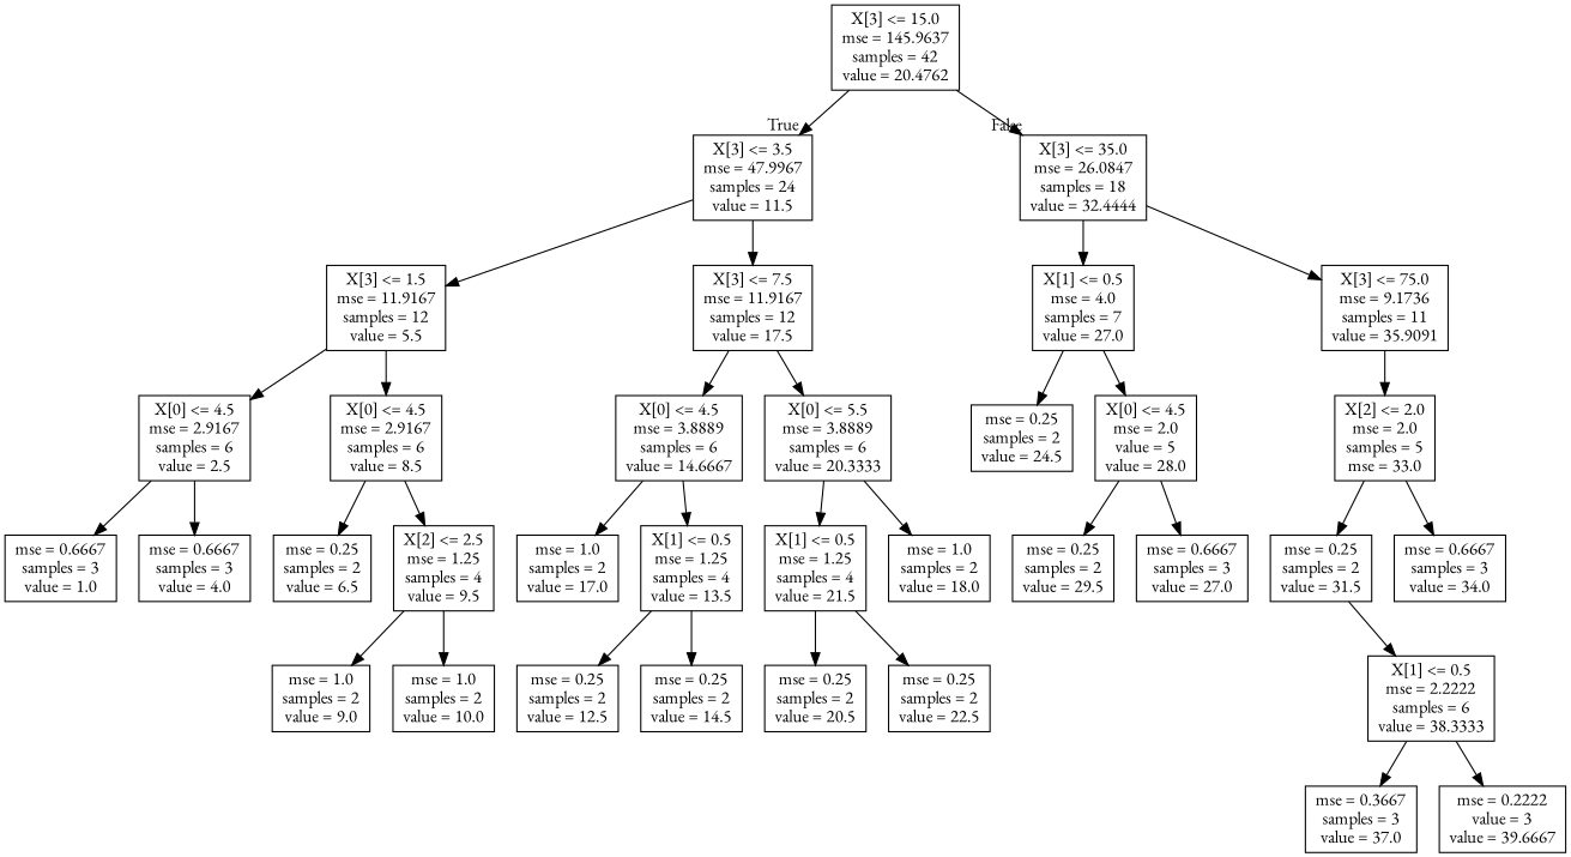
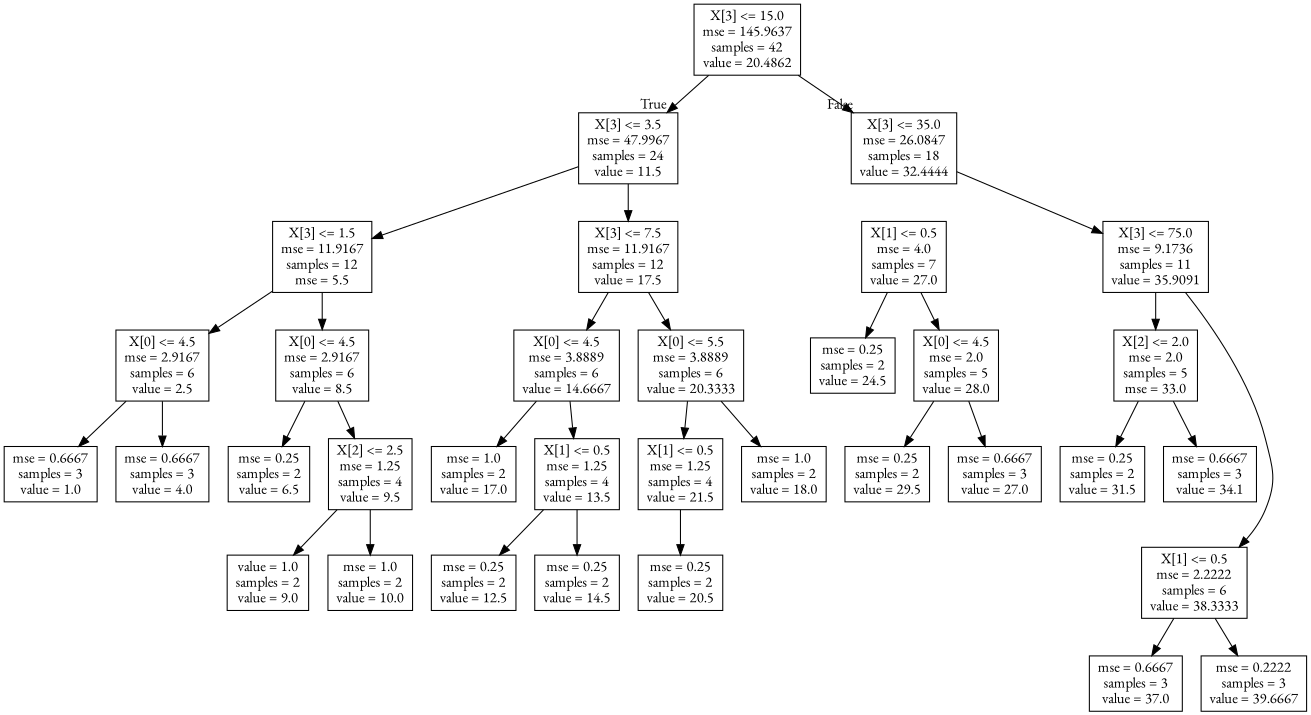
  digraph {
    fontname="EB Garamond"
    node [fontname="EB Garamond" shape=box]
    edge [fontname="EB Garamond"]
-   n1 [label="X[3] <= 15.0\nmse = 145.9637\nsamples = 42\nvalue = 20.4762"]
+   n1 [label="X[3] <= 15.0\nmse = 145.9637\nsamples = 42\nvalue = 20.4862"]
    n2 [label="X[3] <= 3.5\nmse = 47.9967\nsamples = 24\nvalue = 11.5"]
    n3 [label="X[3] <= 35.0\nmse = 26.0847\nsamples = 18\nvalue = 32.4444"]
-   n4 [label="X[3] <= 1.5\nmse = 11.9167\nsamples = 12\nvalue = 5.5"]
+   n4 [label="X[3] <= 1.5\nmse = 11.9167\nsamples = 12\nmse = 5.5"]
    n5 [label="X[3] <= 7.5\nmse = 11.9167\nsamples = 12\nvalue = 17.5"]
    n6 [label="X[1] <= 0.5\nmse = 4.0\nsamples = 7\nvalue = 27.0"]
    n7 [label="X[3] <= 75.0\nmse = 9.1736\nsamples = 11\nvalue = 35.9091"]
    n8 [label="X[0] <= 4.5\nmse = 2.9167\nsamples = 6\nvalue = 2.5"]
    n9 [label="X[0] <= 4.5\nmse = 2.9167\nsamples = 6\nvalue = 8.5"]
    n10 [label="X[0] <= 4.5\nmse = 3.8889\nsamples = 6\nvalue = 14.6667"]
    n11 [label="X[0] <= 5.5\nmse = 3.8889\nsamples = 6\nvalue = 20.3333"]
    n12 [label="mse = 0.6667\nsamples = 3\nvalue = 1.0"]
    n13 [label="mse = 0.6667\nsamples = 3\nvalue = 4.0"]
    n14 [label="mse = 0.25\nsamples = 2\nvalue = 6.5"]
    n15 [label="X[2] <= 2.5\nmse = 1.25\nsamples = 4\nvalue = 9.5"]
-   n16 [label="mse = 1.0\nsamples = 2\nvalue = 9.0"]
+   n16 [label="value = 1.0\nsamples = 2\nvalue = 9.0"]
    n17 [label="mse = 1.0\nsamples = 2\nvalue = 10.0"]
    n18 [label="mse = 1.0\nsamples = 2\nvalue = 17.0"]
    n19 [label="X[1] <= 0.5\nmse = 1.25\nsamples = 4\nvalue = 13.5"]
    n20 [label="X[1] <= 0.5\nmse = 1.25\nsamples = 4\nvalue = 21.5"]
    n21 [label="mse = 1.0\nsamples = 2\nvalue = 18.0"]
    n22 [label="mse = 0.25\nsamples = 2\nvalue = 12.5"]
    n23 [label="mse = 0.25\nsamples = 2\nvalue = 14.5"]
    n24 [label="mse = 0.25\nsamples = 2\nvalue = 20.5"]
-   n25 [label="mse = 0.25\nsamples = 2\nvalue = 22.5"]
    n26 [label="mse = 0.25\nsamples = 2\nvalue = 24.5"]
-   n27 [label="X[0] <= 4.5\nmse = 2.0\nvalue = 5\nvalue = 28.0"]
+   n27 [label="X[0] <= 4.5\nmse = 2.0\nsamples = 5\nvalue = 28.0"]
    n28 [label="X[2] <= 2.0\nmse = 2.0\nsamples = 5\nmse = 33.0"]
    n29 [label="X[1] <= 0.5\nmse = 2.2222\nsamples = 6\nvalue = 38.3333"]
    n30 [label="mse = 0.25\nsamples = 2\nvalue = 29.5"]
    n31 [label="mse = 0.6667\nsamples = 3\nvalue = 27.0"]
    n32 [label="mse = 0.25\nsamples = 2\nvalue = 31.5"]
-   n33 [label="mse = 0.6667\nsamples = 3\nvalue = 34.0"]
-   n34 [label="mse = 0.3667\nsamples = 3\nvalue = 37.0"]
-   n35 [label="mse = 0.2222\nvalue = 3\nvalue = 39.6667"]
+   n33 [label="mse = 0.6667\nsamples = 3\nvalue = 34.1"]
+   n34 [label="mse = 0.6667\nsamples = 3\nvalue = 37.0"]
+   n35 [label="mse = 0.2222\nsamples = 3\nvalue = 39.6667"]
    n1 -> n2 [headlabel=True labelangle=45 labeldistance=2.5]
    n1 -> n3 [headlabel=False labelangle=-45 labeldistance=2.5]
    n2 -> n4
    n2 -> n5
-   n3 -> n6
    n3 -> n7
    n4 -> n8
    n4 -> n9
    n5 -> n10
    n5 -> n11
    n6 -> n26
    n6 -> n27
    n7 -> n28
-   n32 -> n29
+   n7 -> n29
    n8 -> n12
    n8 -> n13
    n9 -> n14
    n9 -> n15
    n10 -> n18
    n10 -> n19
    n11 -> n20
    n11 -> n21
    n15 -> n16
    n15 -> n17
    n19 -> n22
    n19 -> n23
    n20 -> n24
-   n20 -> n25
    n27 -> n30
    n27 -> n31
    n28 -> n32
    n28 -> n33
    n29 -> n34
    n29 -> n35
  }
